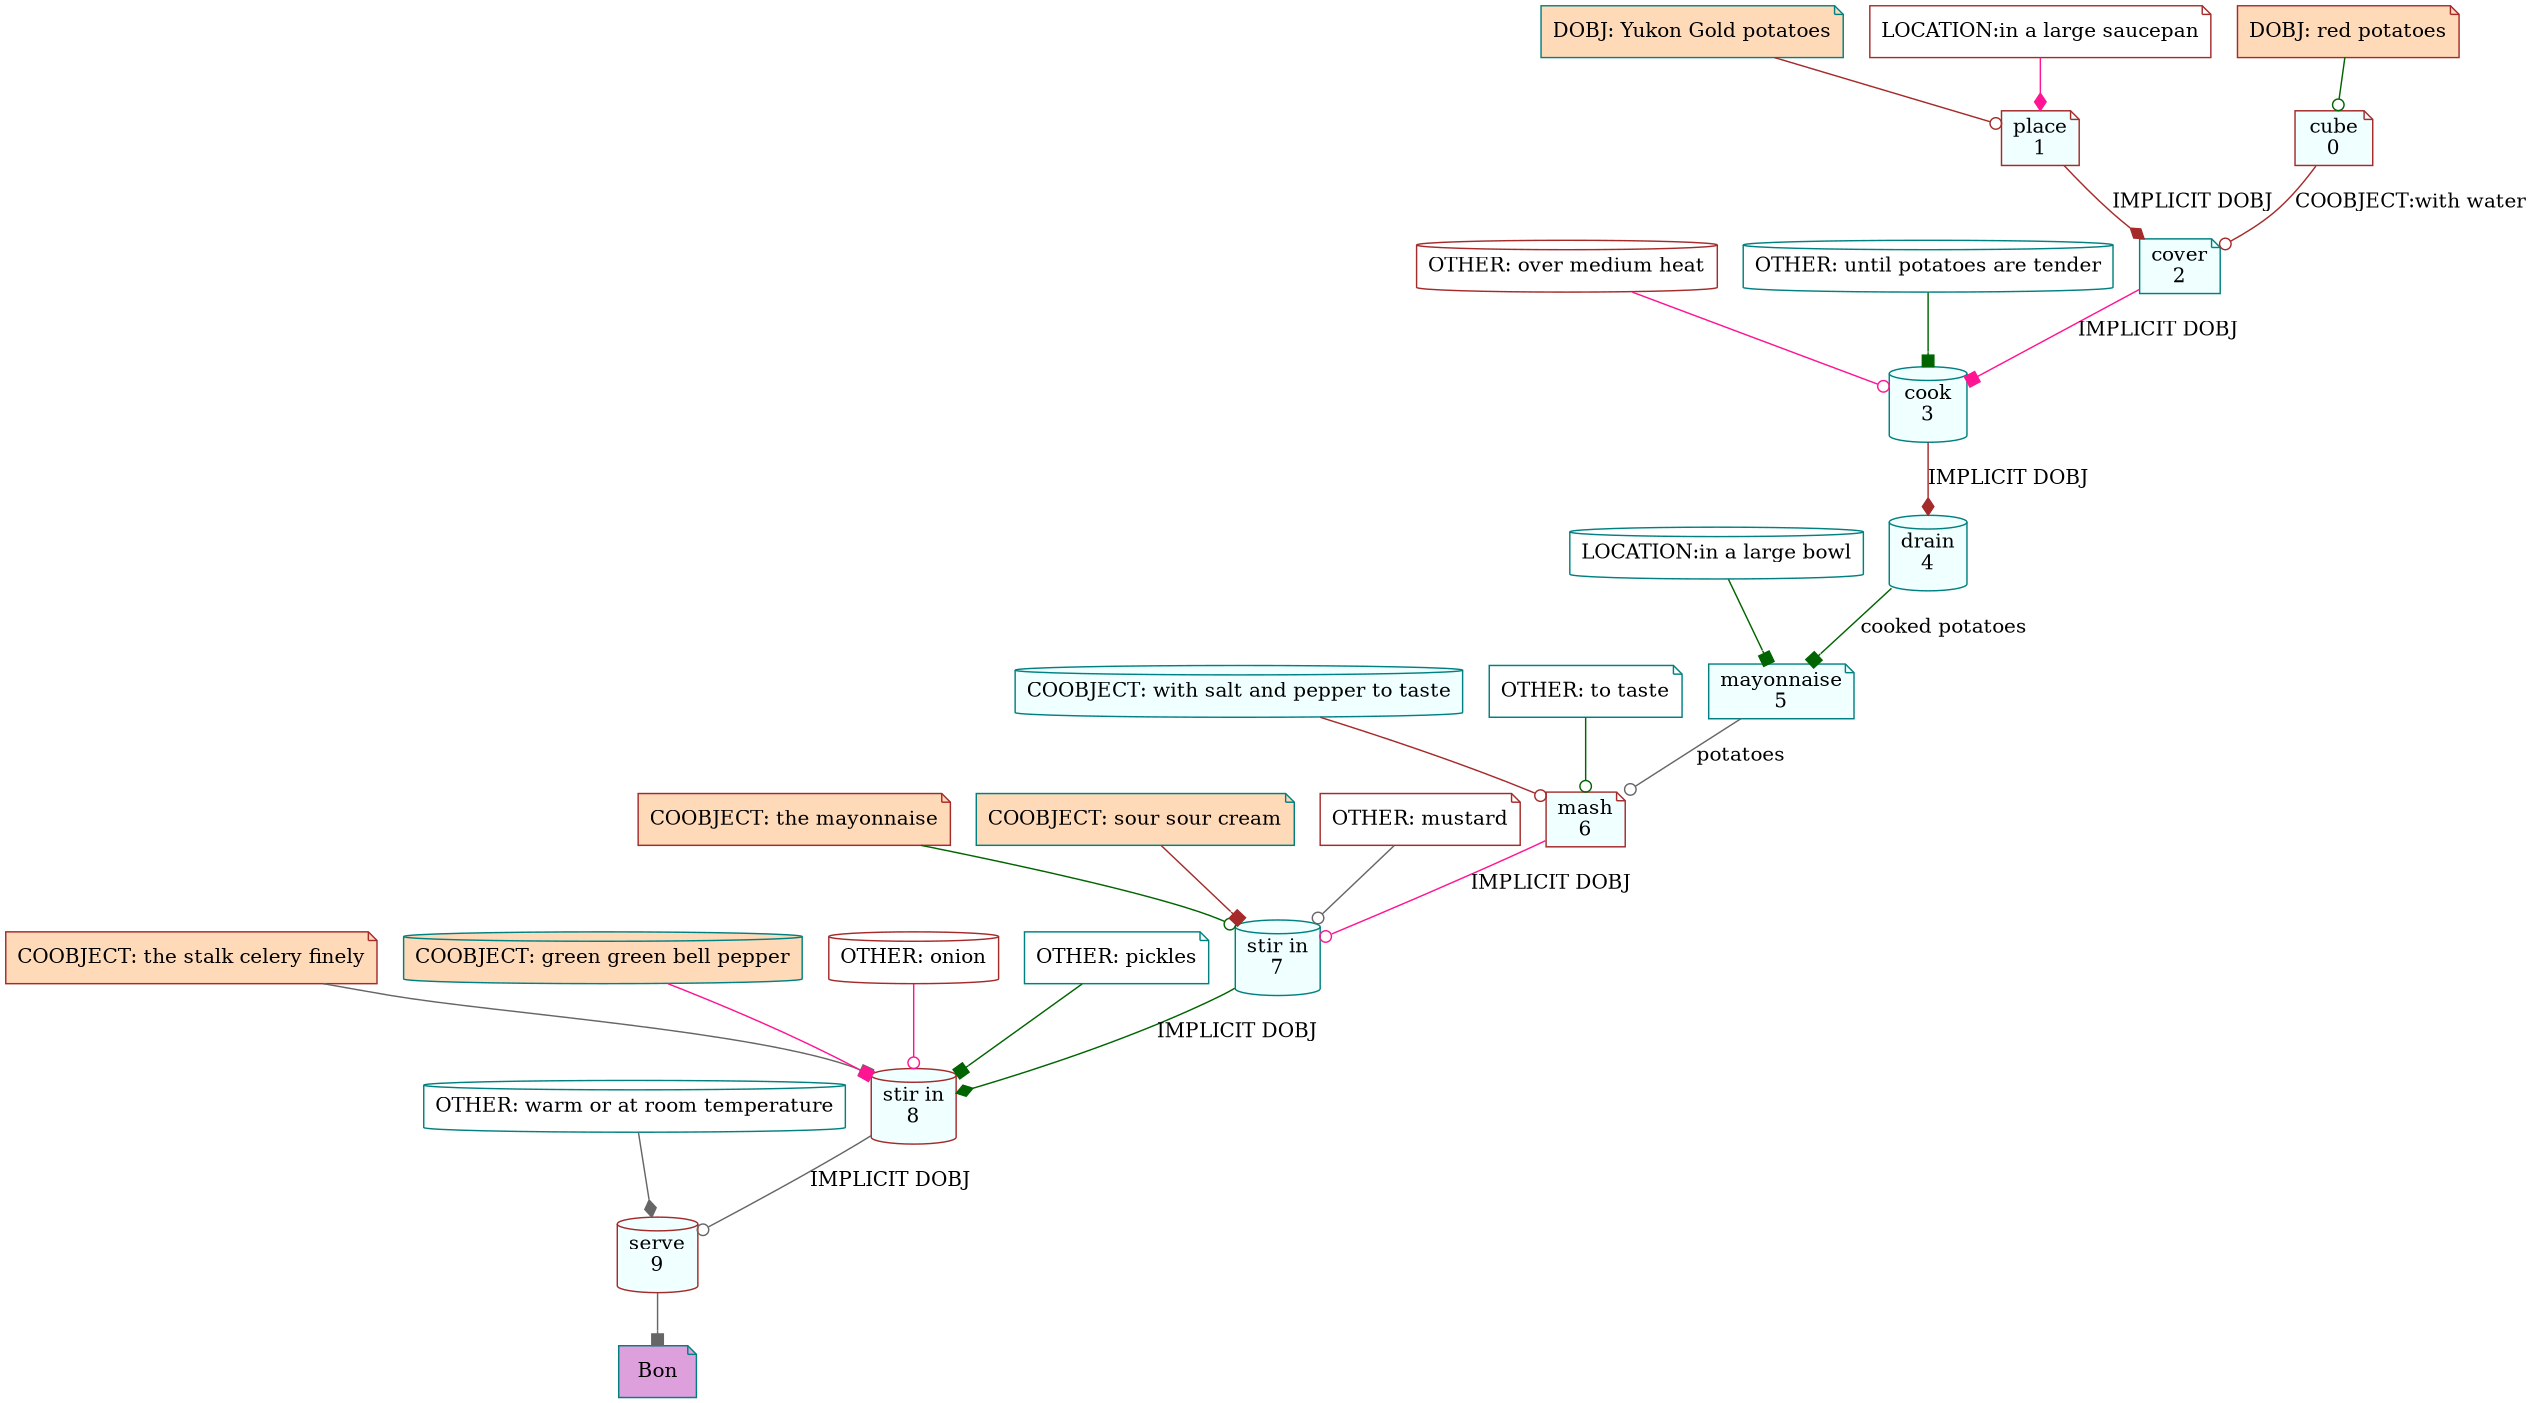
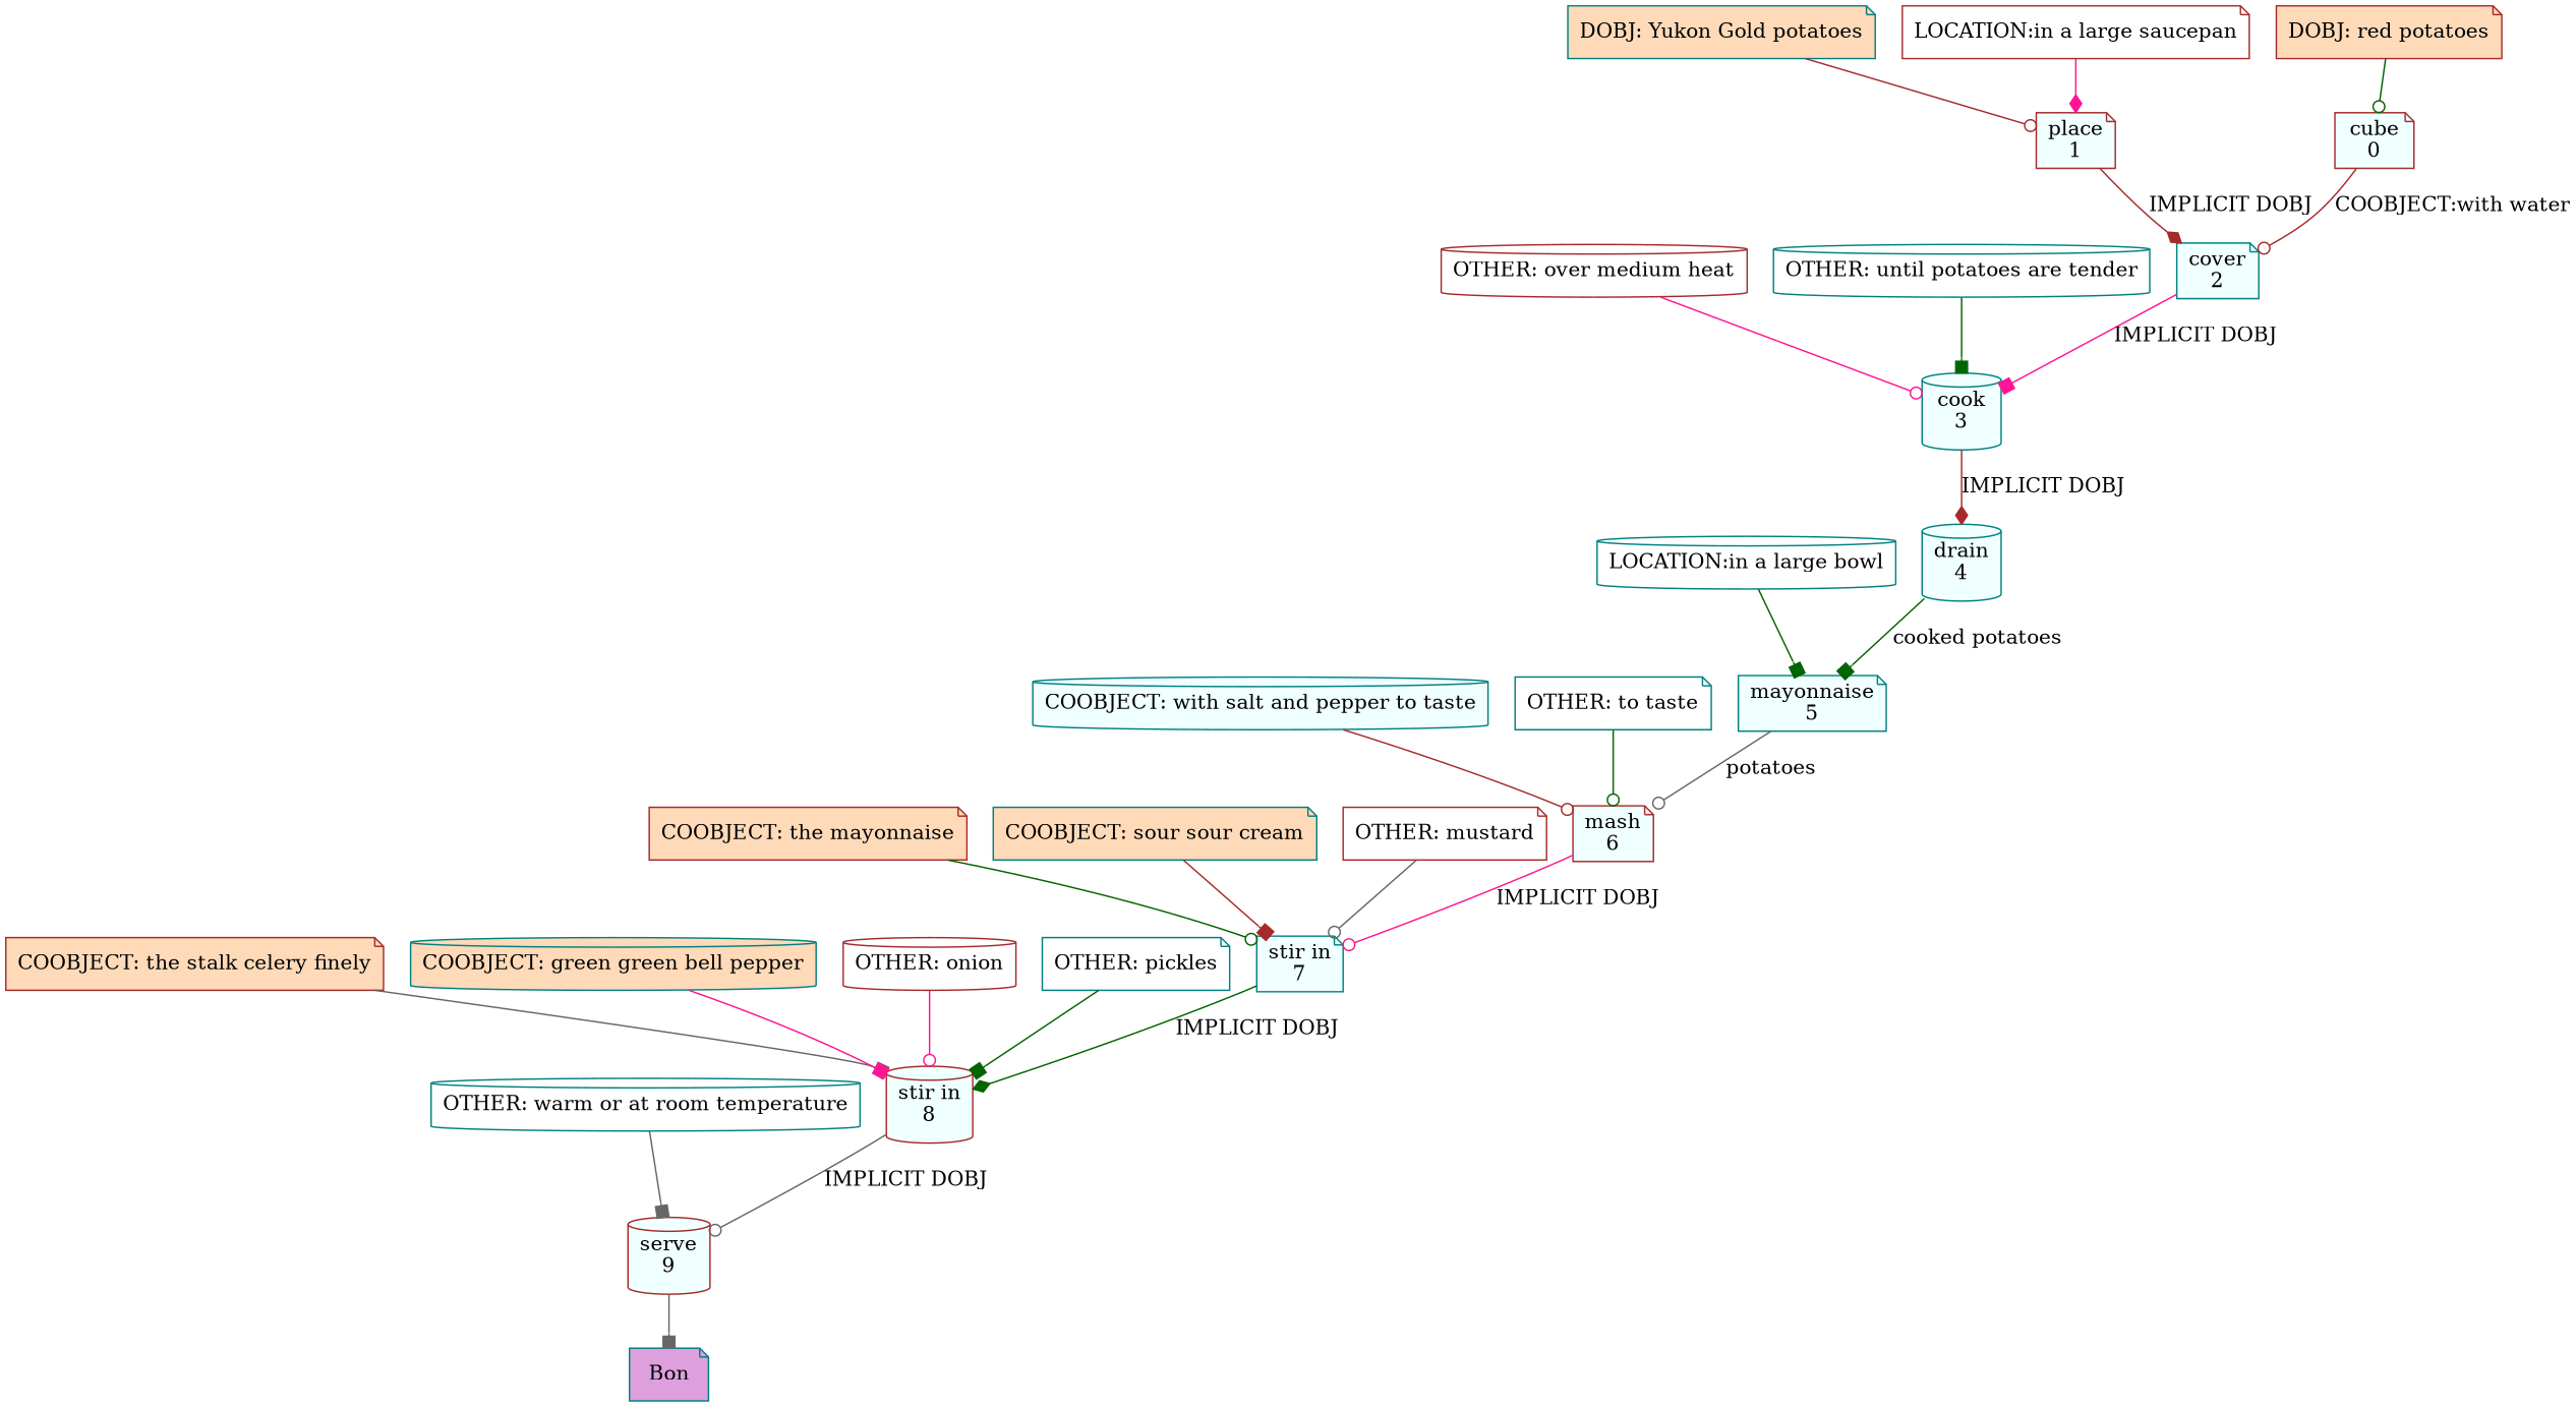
  digraph {
    node [color=teal fillcolor=azure shape=note style=filled]
    edge [arrowhead=odot color=darkgreen]
    n1 [color=brown label="cube\n0"]
    n2 [label="cover\n2"]
    n3 [label="cook\n3" shape=cylinder]
    n4 [color=brown label="place\n1"]
    n5 [label="drain\n4" shape=cylinder]
    n6 [label="mayonnaise\n5"]
    n7 [color=brown label="mash\n6"]
-   n8 [label="stir in\n7" shape=cylinder]
+   n8 [label="stir in\n7"]
    n9 [color=brown label="stir in\n8" shape=cylinder]
    n10 [color=brown label="serve\n9" shape=cylinder]
    n11 [fillcolor=plum label=Bon]
    n12 [fillcolor=peachpuff label="DOBJ: Yukon Gold potatoes"]
    n13 [color=brown fillcolor=white label="LOCATION:in a large saucepan"]
    n14 [color=brown fillcolor=peachpuff label="DOBJ: red potatoes"]
    n15 [color=brown fillcolor=white label="OTHER: over medium heat" shape=cylinder]
    n16 [fillcolor=white label="OTHER: until potatoes are tender" shape=cylinder]
    n17 [fillcolor=white label="LOCATION:in a large bowl" shape=cylinder]
    n18 [label="COOBJECT: with salt and pepper to taste" shape=cylinder]
    n19 [fillcolor=white label="OTHER: to taste"]
    n20 [color=brown fillcolor=peachpuff label="COOBJECT: the mayonnaise"]
    n21 [fillcolor=peachpuff label="COOBJECT: sour sour cream"]
    n22 [color=brown fillcolor=white label="OTHER: mustard"]
    n23 [color=brown fillcolor=peachpuff label="COOBJECT: the stalk celery finely"]
    n24 [fillcolor=peachpuff label="COOBJECT: green green bell pepper" shape=cylinder]
    n25 [color=brown fillcolor=white label="OTHER: onion" shape=cylinder]
    n26 [fillcolor=white label="OTHER: pickles"]
    n27 [fillcolor=white label="OTHER: warm or at room temperature" shape=cylinder]
    n1 -> n2 [color=brown label="COOBJECT:with water"]
    n2 -> n3 [arrowhead=box color=deeppink label="IMPLICIT DOBJ"]
    n3 -> n5 [arrowhead=diamond color=brown label="IMPLICIT DOBJ"]
    n4 -> n2 [arrowhead=diamond color=brown label="IMPLICIT DOBJ"]
    n5 -> n6 [arrowhead=box label="cooked potatoes"]
    n6 -> n7 [color=gray40 label=potatoes]
    n7 -> n8 [color=deeppink label="IMPLICIT DOBJ"]
    n8 -> n9 [arrowhead=diamond label="IMPLICIT DOBJ"]
    n9 -> n10 [color=gray40 label="IMPLICIT DOBJ"]
    n10 -> n11 [arrowhead=box color=gray40]
    n12 -> n4 [color=brown]
    n13 -> n4 [arrowhead=diamond color=deeppink]
    n14 -> n1
    n15 -> n3 [color=deeppink]
    n16 -> n3 [arrowhead=box]
    n17 -> n6 [arrowhead=box]
    n18 -> n7 [color=brown]
    n19 -> n7
    n20 -> n8
    n21 -> n8 [arrowhead=box color=brown]
    n22 -> n8 [color=gray40]
    n23 -> n9 [arrowhead=box color=gray40]
    n24 -> n9 [arrowhead=box color=deeppink]
    n25 -> n9 [color=deeppink]
    n26 -> n9 [arrowhead=box]
-   n27 -> n10 [arrowhead=diamond color=gray40]
+   n27 -> n10 [arrowhead=box color=gray40]
  }
